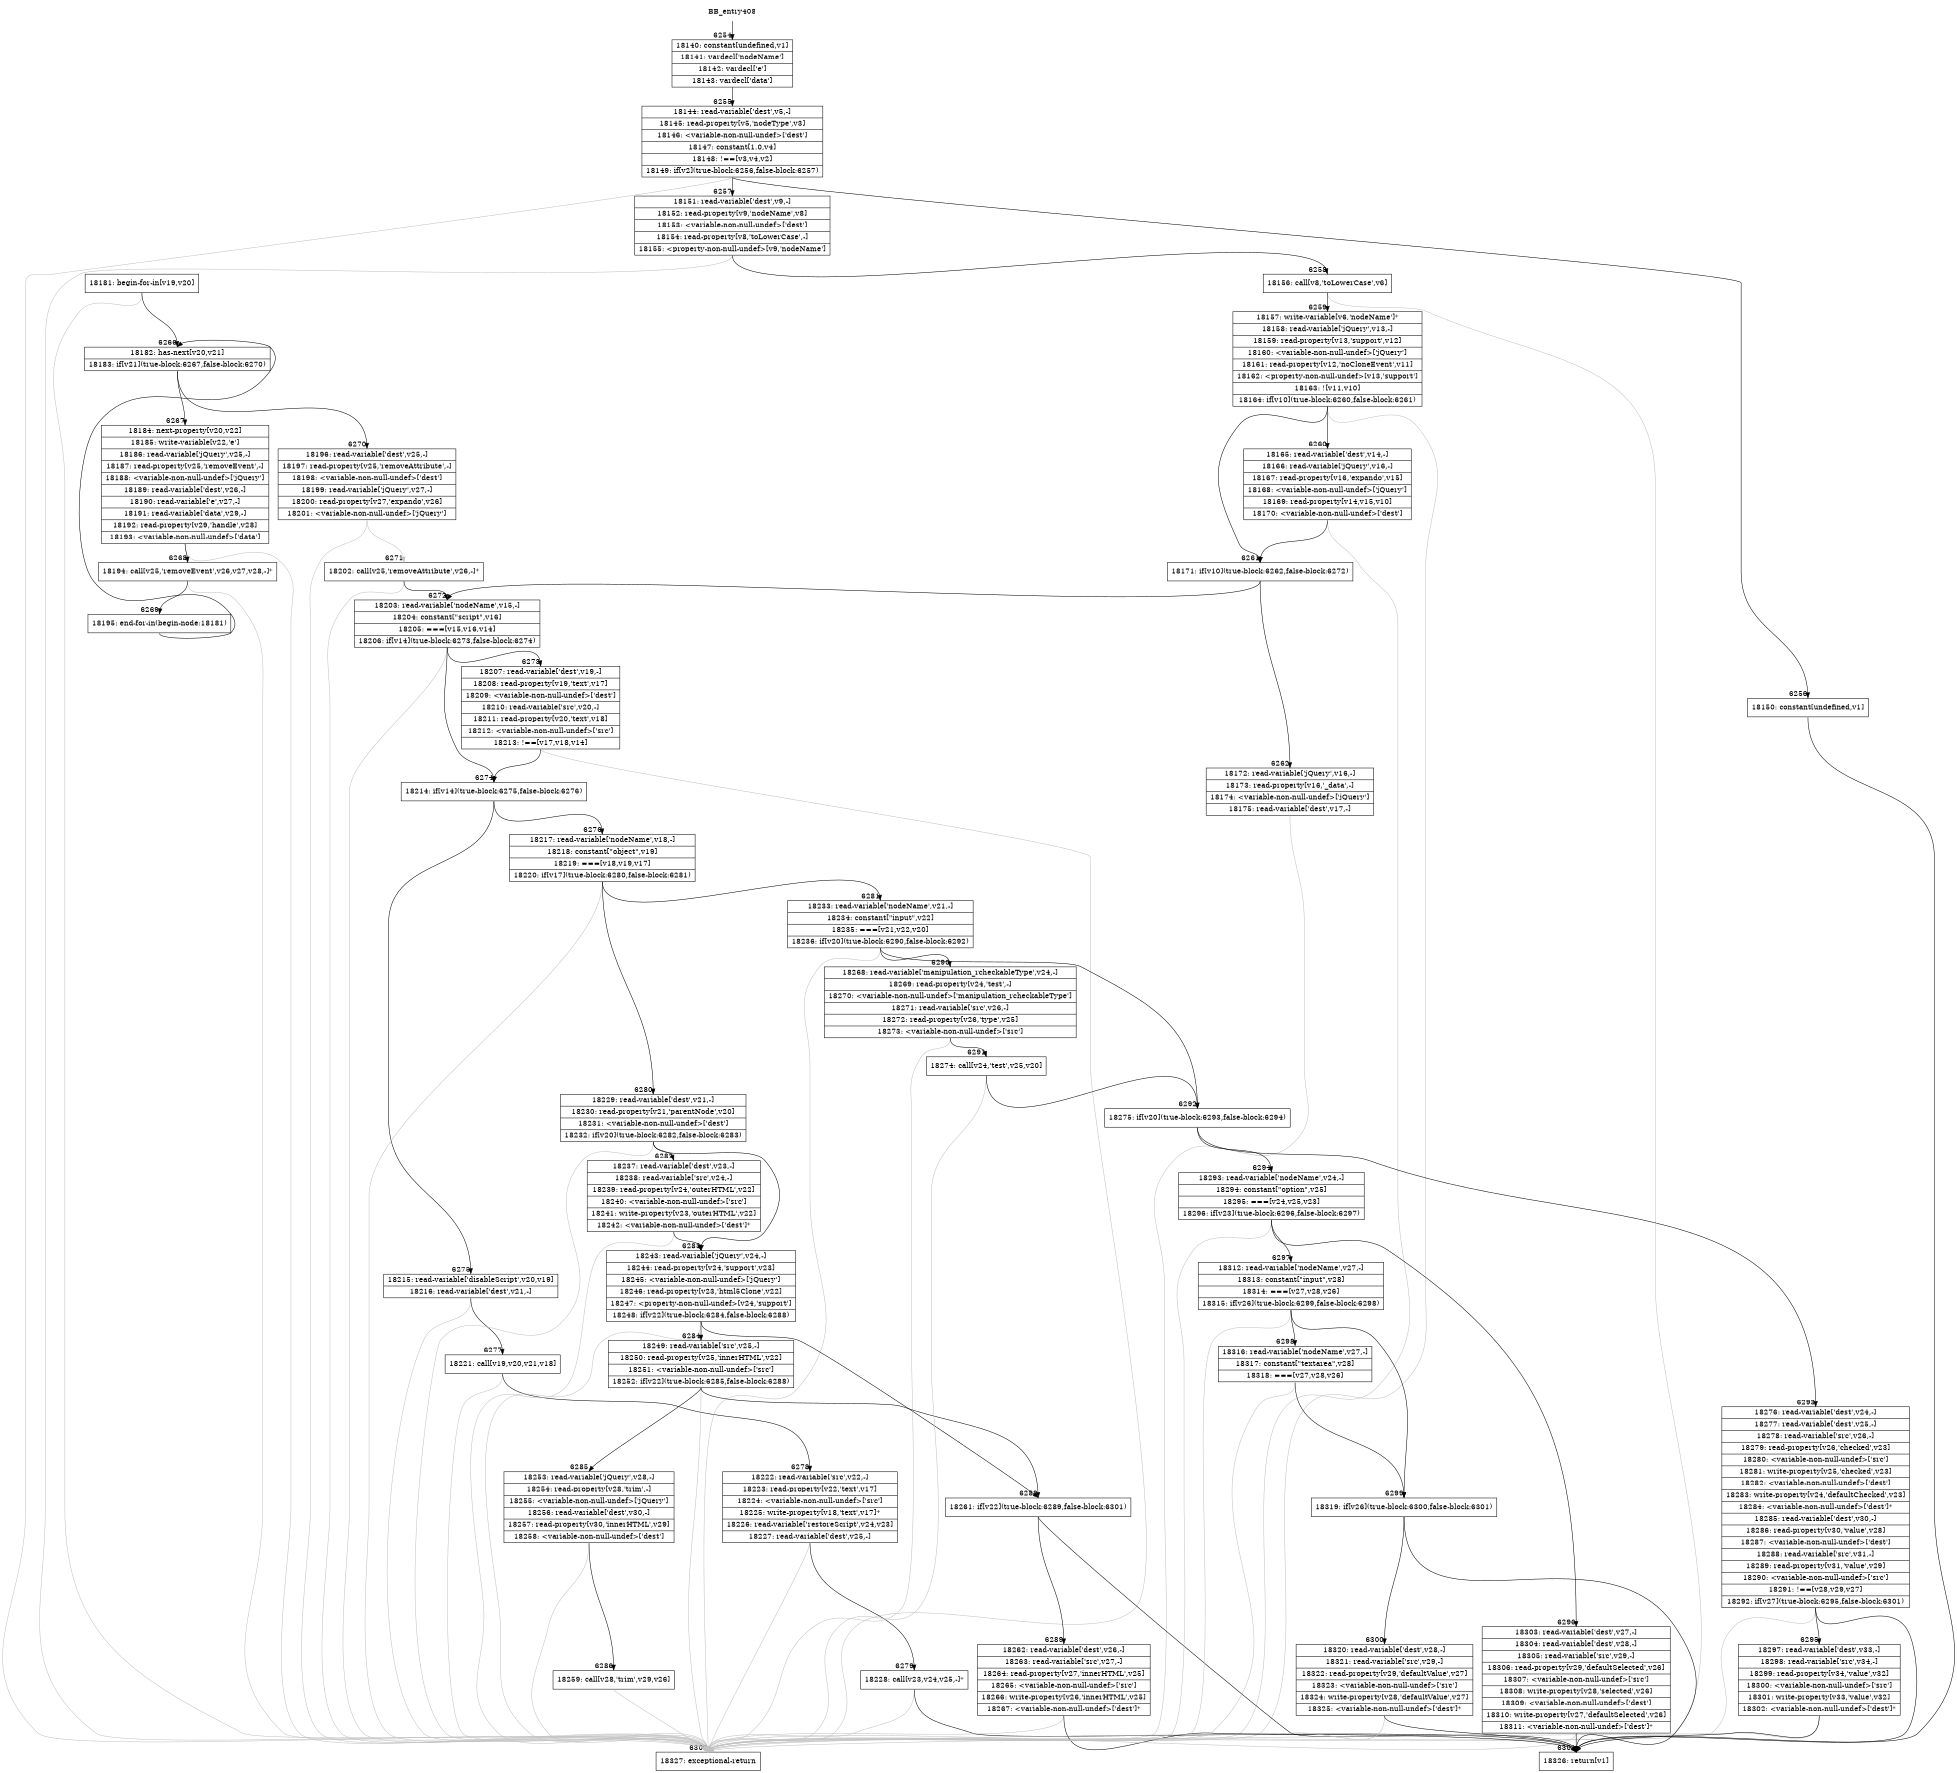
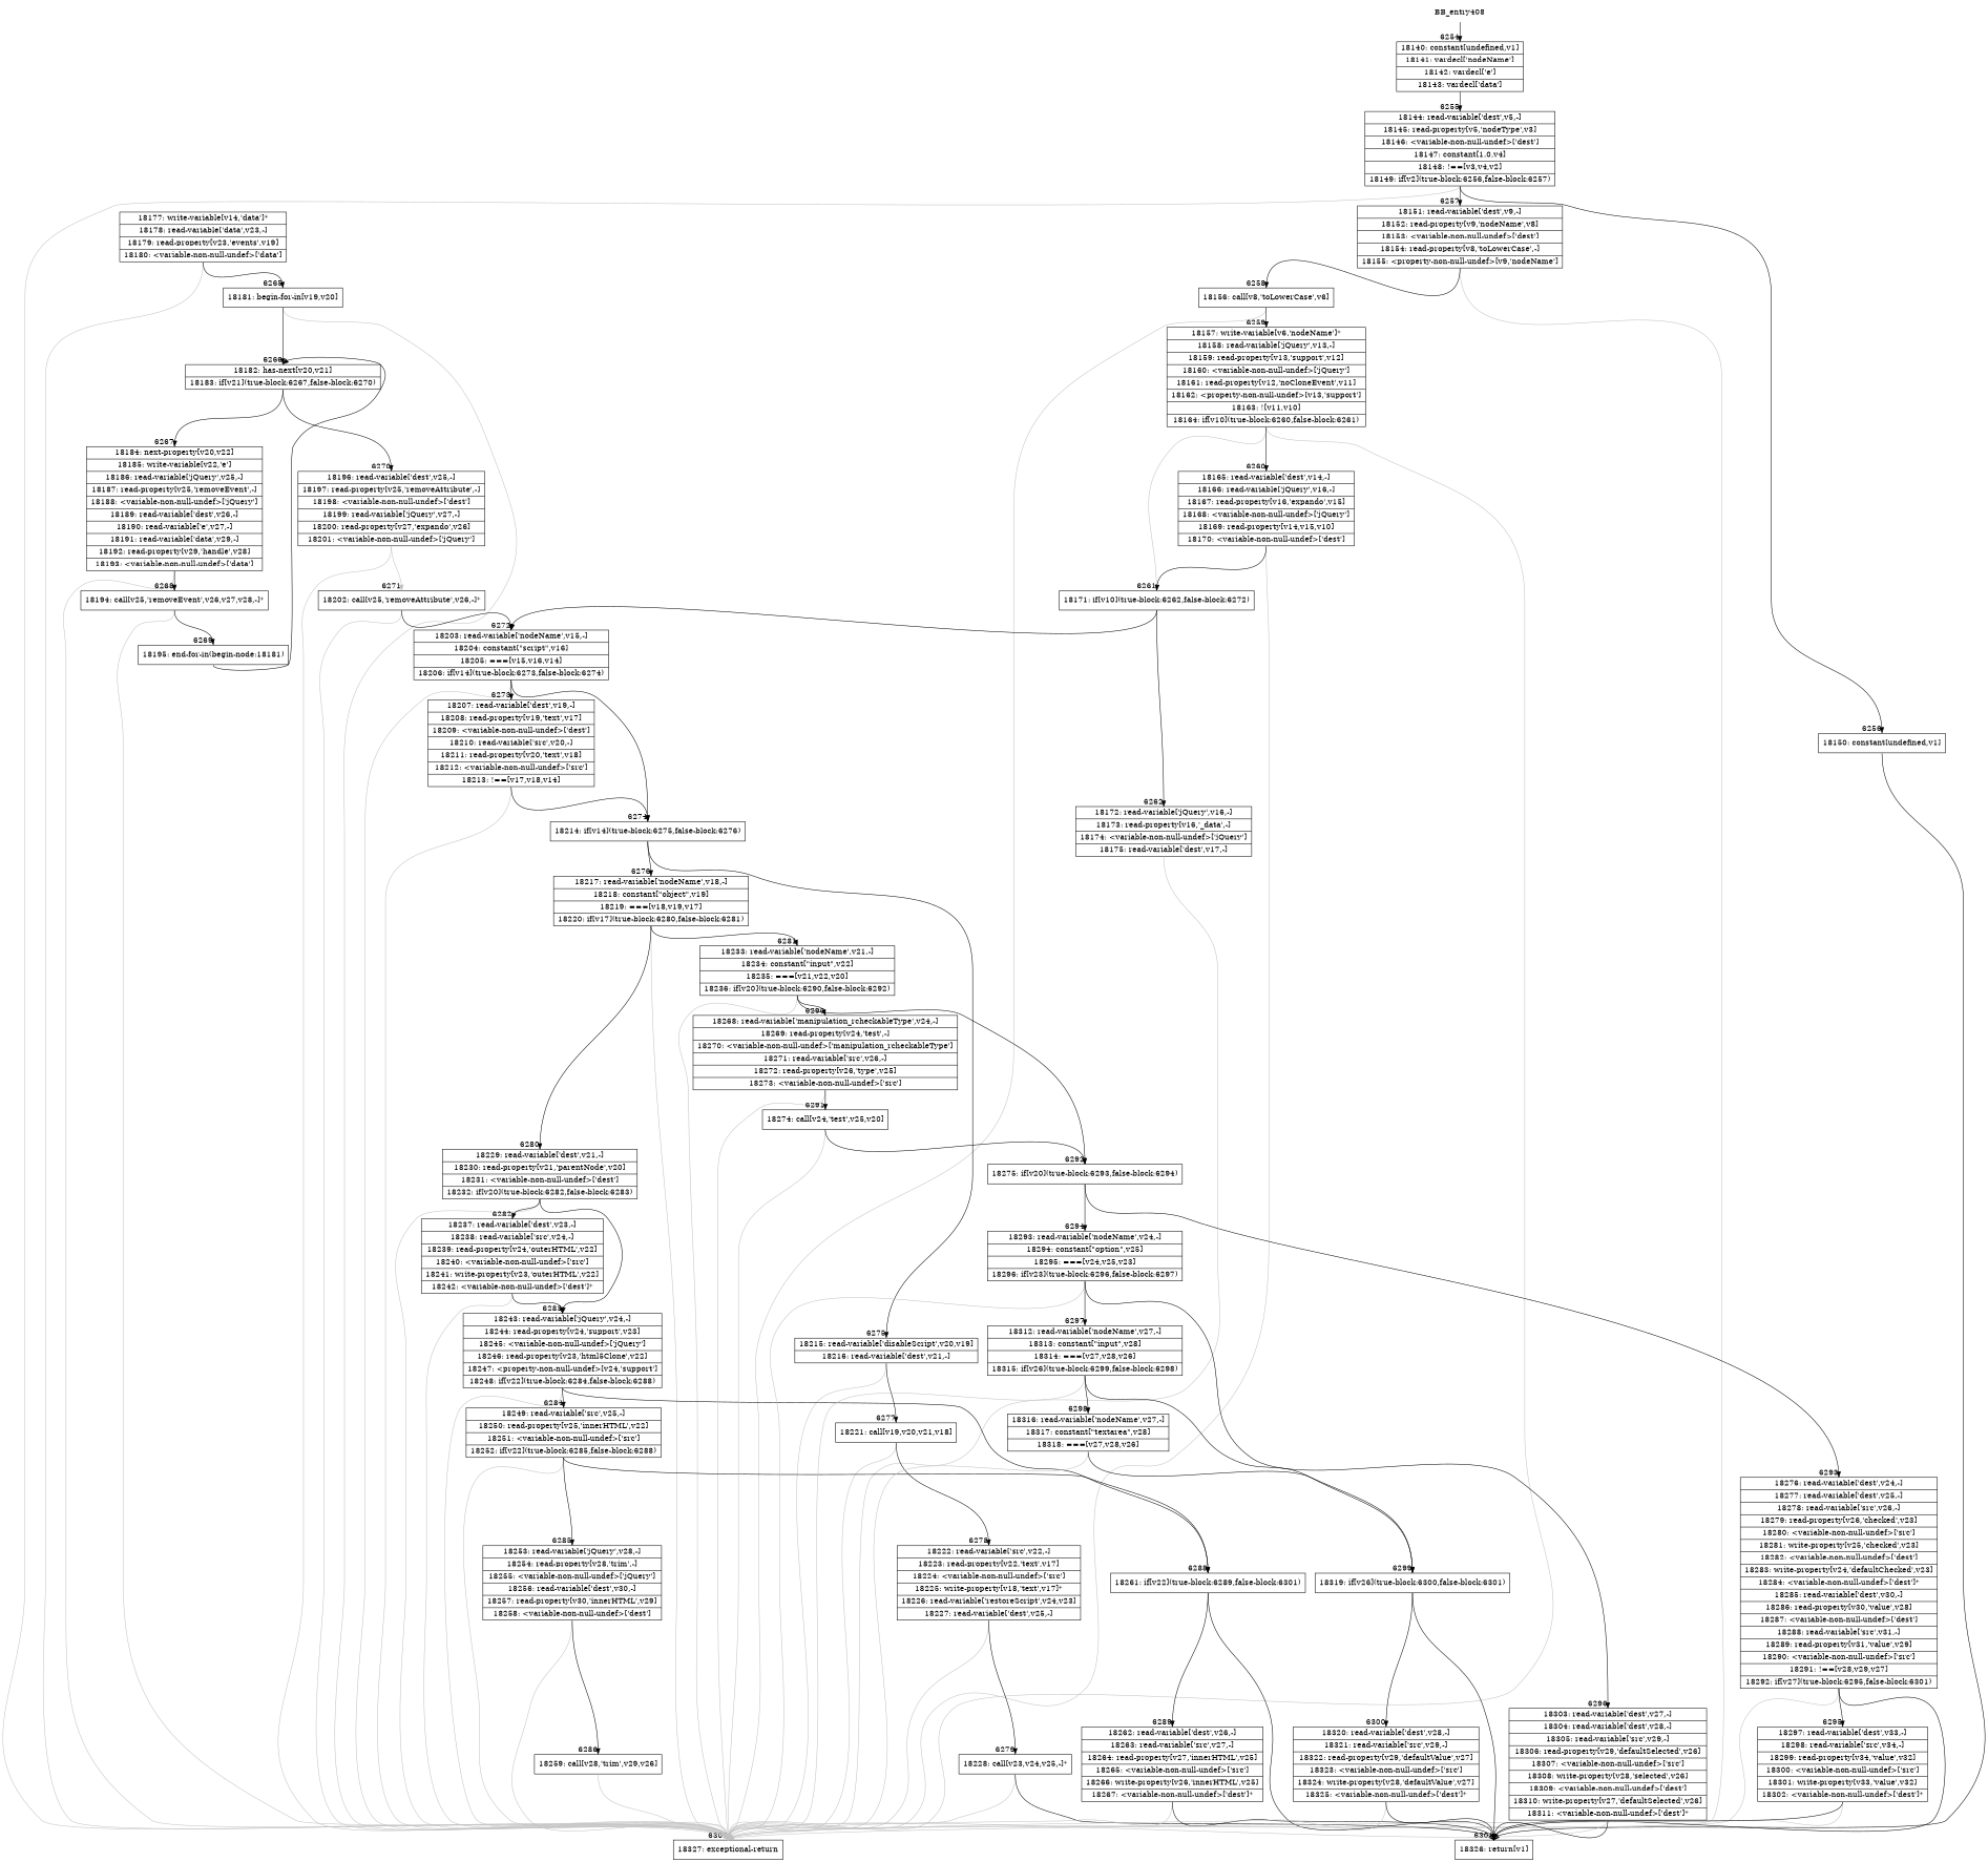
  digraph {
    rankdir=TD
    node [shape=record]
    edge [headport=n tailport=s]
    n1 [label=BB_entry408 shape=none]
    n2 [label="{18140: constant[undefined,v1]|18141: vardecl['nodeName']|18142: vardecl['e']|18143: vardecl['data']}"]
    n3 [label="{18144: read-variable['dest',v5,-]|18145: read-property[v5,'nodeType',v3]|18146: \<variable-non-null-undef\>['dest']|18147: constant[1.0,v4]|18148: !==[v3,v4,v2]|18149: if[v2](true-block:6256,false-block:6257)}"]
    n4 [label="{18150: constant[undefined,v1]}"]
    n5 [label="{18151: read-variable['dest',v9,-]|18152: read-property[v9,'nodeName',v8]|18153: \<variable-non-null-undef\>['dest']|18154: read-property[v8,'toLowerCase',-]|18155: \<property-non-null-undef\>[v9,'nodeName']}"]
    n6 [label="{18327: exceptional-return}"]
    n7 [label="{18326: return[v1]}"]
    n8 [label="{18156: call[v8,'toLowerCase',v6]}"]
    n9 [label="{18157: write-variable[v6,'nodeName']*|18158: read-variable['jQuery',v13,-]|18159: read-property[v13,'support',v12]|18160: \<variable-non-null-undef\>['jQuery']|18161: read-property[v12,'noCloneEvent',v11]|18162: \<property-non-null-undef\>[v13,'support']|18163: ![v11,v10]|18164: if[v10](true-block:6260,false-block:6261)}"]
    n10 [label="{18171: if[v10](true-block:6262,false-block:6272)}"]
    n11 [label="{18165: read-variable['dest',v14,-]|18166: read-variable['jQuery',v16,-]|18167: read-property[v16,'expando',v15]|18168: \<variable-non-null-undef\>['jQuery']|18169: read-property[v14,v15,v10]|18170: \<variable-non-null-undef\>['dest']}"]
    n12 [label="{18172: read-variable['jQuery',v16,-]|18173: read-property[v16,'_data',-]|18174: \<variable-non-null-undef\>['jQuery']|18175: read-variable['dest',v17,-]}"]
    n13 [label="{18203: read-variable['nodeName',v15,-]|18204: constant[\"script\",v16]|18205: ===[v15,v16,v14]|18206: if[v14](true-block:6273,false-block:6274)}"]
    n14 [label="{18214: if[v14](true-block:6275,false-block:6276)}"]
    n15 [label="{18207: read-variable['dest',v19,-]|18208: read-property[v19,'text',v17]|18209: \<variable-non-null-undef\>['dest']|18210: read-variable['src',v20,-]|18211: read-property[v20,'text',v18]|18212: \<variable-non-null-undef\>['src']|18213: !==[v17,v18,v14]}"]
    n16 [label="{18215: read-variable['disableScript',v20,v19]|18216: read-variable['dest',v21,-]}"]
    n17 [label="{18217: read-variable['nodeName',v18,-]|18218: constant[\"object\",v19]|18219: ===[v18,v19,v17]|18220: if[v17](true-block:6280,false-block:6281)}"]
+   n18 [label="{18177: write-variable[v14,'data']*|18178: read-variable['data',v23,-]|18179: read-property[v23,'events',v19]|18180: \<variable-non-null-undef\>['data']}"]
    n19 [label="{18181: begin-for-in[v19,v20]}"]
    n20 [label="{18182: has-next[v20,v21]|18183: if[v21](true-block:6267,false-block:6270)}"]
    n21 [label="{18184: next-property[v20,v22]|18185: write-variable[v22,'e']|18186: read-variable['jQuery',v25,-]|18187: read-property[v25,'removeEvent',-]|18188: \<variable-non-null-undef\>['jQuery']|18189: read-variable['dest',v26,-]|18190: read-variable['e',v27,-]|18191: read-variable['data',v29,-]|18192: read-property[v29,'handle',v28]|18193: \<variable-non-null-undef\>['data']}"]
    n22 [label="{18196: read-variable['dest',v25,-]|18197: read-property[v25,'removeAttribute',-]|18198: \<variable-non-null-undef\>['dest']|18199: read-variable['jQuery',v27,-]|18200: read-property[v27,'expando',v26]|18201: \<variable-non-null-undef\>['jQuery']}"]
    n23 [label="{18194: call[v25,'removeEvent',v26,v27,v28,-]*}"]
    n24 [label="{18202: call[v25,'removeAttribute',v26,-]*}"]
    n25 [label="{18195: end-for-in(begin-node:18181)}"]
    n26 [label="{18221: call[v19,v20,v21,v18]}"]
    n27 [label="{18229: read-variable['dest',v21,-]|18230: read-property[v21,'parentNode',v20]|18231: \<variable-non-null-undef\>['dest']|18232: if[v20](true-block:6282,false-block:6283)}"]
    n28 [label="{18233: read-variable['nodeName',v21,-]|18234: constant[\"input\",v22]|18235: ===[v21,v22,v20]|18236: if[v20](true-block:6290,false-block:6292)}"]
    n29 [label="{18222: read-variable['src',v22,-]|18223: read-property[v22,'text',v17]|18224: \<variable-non-null-undef\>['src']|18225: write-property[v18,'text',v17]*|18226: read-variable['restoreScript',v24,v23]|18227: read-variable['dest',v25,-]}"]
    n30 [label="{18237: read-variable['dest',v23,-]|18238: read-variable['src',v24,-]|18239: read-property[v24,'outerHTML',v22]|18240: \<variable-non-null-undef\>['src']|18241: write-property[v23,'outerHTML',v22]|18242: \<variable-non-null-undef\>['dest']*}"]
    n31 [label="{18243: read-variable['jQuery',v24,-]|18244: read-property[v24,'support',v23]|18245: \<variable-non-null-undef\>['jQuery']|18246: read-property[v23,'html5Clone',v22]|18247: \<property-non-null-undef\>[v24,'support']|18248: if[v22](true-block:6284,false-block:6288)}"]
    n32 [label="{18275: if[v20](true-block:6293,false-block:6294)}"]
    n33 [label="{18268: read-variable['manipulation_rcheckableType',v24,-]|18269: read-property[v24,'test',-]|18270: \<variable-non-null-undef\>['manipulation_rcheckableType']|18271: read-variable['src',v26,-]|18272: read-property[v26,'type',v25]|18273: \<variable-non-null-undef\>['src']}"]
    n34 [label="{18228: call[v23,v24,v25,-]*}"]
    n35 [label="{18261: if[v22](true-block:6289,false-block:6301)}"]
    n36 [label="{18249: read-variable['src',v25,-]|18250: read-property[v25,'innerHTML',v22]|18251: \<variable-non-null-undef\>['src']|18252: if[v22](true-block:6285,false-block:6288)}"]
    n37 [label="{18276: read-variable['dest',v24,-]|18277: read-variable['dest',v25,-]|18278: read-variable['src',v26,-]|18279: read-property[v26,'checked',v23]|18280: \<variable-non-null-undef\>['src']|18281: write-property[v25,'checked',v23]|18282: \<variable-non-null-undef\>['dest']|18283: write-property[v24,'defaultChecked',v23]|18284: \<variable-non-null-undef\>['dest']*|18285: read-variable['dest',v30,-]|18286: read-property[v30,'value',v28]|18287: \<variable-non-null-undef\>['dest']|18288: read-variable['src',v31,-]|18289: read-property[v31,'value',v29]|18290: \<variable-non-null-undef\>['src']|18291: !==[v28,v29,v27]|18292: if[v27](true-block:6295,false-block:6301)}"]
    n38 [label="{18293: read-variable['nodeName',v24,-]|18294: constant[\"option\",v25]|18295: ===[v24,v25,v23]|18296: if[v23](true-block:6296,false-block:6297)}"]
    n39 [label="{18274: call[v24,'test',v25,v20]}"]
    n40 [label="{18262: read-variable['dest',v26,-]|18263: read-variable['src',v27,-]|18264: read-property[v27,'innerHTML',v25]|18265: \<variable-non-null-undef\>['src']|18266: write-property[v26,'innerHTML',v25]|18267: \<variable-non-null-undef\>['dest']*}"]
    n41 [label="{18253: read-variable['jQuery',v28,-]|18254: read-property[v28,'trim',-]|18255: \<variable-non-null-undef\>['jQuery']|18256: read-variable['dest',v30,-]|18257: read-property[v30,'innerHTML',v29]|18258: \<variable-non-null-undef\>['dest']}"]
    n42 [label="{18297: read-variable['dest',v33,-]|18298: read-variable['src',v34,-]|18299: read-property[v34,'value',v32]|18300: \<variable-non-null-undef\>['src']|18301: write-property[v33,'value',v32]|18302: \<variable-non-null-undef\>['dest']*}"]
    n43 [label="{18303: read-variable['dest',v27,-]|18304: read-variable['dest',v28,-]|18305: read-variable['src',v29,-]|18306: read-property[v29,'defaultSelected',v26]|18307: \<variable-non-null-undef\>['src']|18308: write-property[v28,'selected',v26]|18309: \<variable-non-null-undef\>['dest']|18310: write-property[v27,'defaultSelected',v26]|18311: \<variable-non-null-undef\>['dest']*}"]
    n44 [label="{18312: read-variable['nodeName',v27,-]|18313: constant[\"input\",v28]|18314: ===[v27,v28,v26]|18315: if[v26](true-block:6299,false-block:6298)}"]
    n45 [label="{18259: call[v28,'trim',v29,v26]}"]
    n46 [label="{18319: if[v26](true-block:6300,false-block:6301)}"]
    n47 [label="{18316: read-variable['nodeName',v27,-]|18317: constant[\"textarea\",v28]|18318: ===[v27,v28,v26]}"]
    n48 [label="{18320: read-variable['dest',v28,-]|18321: read-variable['src',v29,-]|18322: read-property[v29,'defaultValue',v27]|18323: \<variable-non-null-undef\>['src']|18324: write-property[v28,'defaultValue',v27]|18325: \<variable-non-null-undef\>['dest']*}"]
    n1 -> n2 [headlabel="    6254"]
    n2 -> n3 [headlabel="      6255"]
    n3 -> n4 [headlabel="      6256"]
    n3 -> n5 [headlabel="      6257"]
    n3 -> n6 [color=gray headlabel="      6302"]
    n4 -> n7 [headlabel="      6301"]
    n5 -> n6 [color=gray]
    n5 -> n8 [headlabel="      6258"]
    n8 -> n6 [color=gray]
    n8 -> n9 [headlabel="      6259"]
    n9 -> n6 [color=gray]
-   n9 -> n10 [headlabel="      6261"]
+   n9 -> n10 [headlabel="      6261" color=gray]
    n9 -> n11 [headlabel="      6260"]
    n10 -> n12 [headlabel="      6262"]
    n10 -> n13 [headlabel="      6272"]
    n11 -> n6 [color=gray]
    n11 -> n10
    n12 -> n6 [color=gray]
    n13 -> n6 [color=gray]
    n13 -> n14 [headlabel="      6274"]
    n13 -> n15 [headlabel="      6273"]
    n14 -> n16 [headlabel="      6275"]
    n14 -> n17 [headlabel="      6276"]
    n15 -> n6 [color=gray]
    n15 -> n14
    n16 -> n6 [color=gray]
    n16 -> n26 [headlabel="      6277"]
    n17 -> n6 [color=gray]
    n17 -> n27 [headlabel="      6280"]
    n17 -> n28 [headlabel="      6281"]
+   n18 -> n6 [color=gray]
+   n18 -> n19 [headlabel="      6265"]
    n19 -> n6 [color=gray]
    n19 -> n20 [headlabel="      6266"]
    n20 -> n21 [headlabel="      6267"]
    n20 -> n22 [headlabel="      6270"]
    n21 -> n6 [color=gray]
    n21 -> n23 [headlabel="      6268"]
    n22 -> n6 [color=gray]
    n22 -> n24 [color=gray headlabel="      6271"]
    n23 -> n6 [color=gray]
    n23 -> n25 [headlabel="      6269"]
    n24 -> n6 [color=gray]
    n24 -> n13
    n25 -> n20
    n26 -> n6 [color=gray]
    n26 -> n29 [headlabel="      6278"]
    n27 -> n6 [color=gray]
    n27 -> n30 [headlabel="      6282"]
    n27 -> n31 [headlabel="      6283"]
    n28 -> n6 [color=gray]
    n28 -> n32 [headlabel="      6292"]
    n28 -> n33 [headlabel="      6290"]
    n29 -> n6 [color=gray]
    n29 -> n34 [headlabel="      6279"]
    n30 -> n6 [color=gray]
    n30 -> n31
    n31 -> n6 [color=gray]
    n31 -> n35 [headlabel="      6288"]
    n31 -> n36 [headlabel="      6284"]
    n32 -> n37 [headlabel="      6293"]
    n32 -> n38 [headlabel="      6294"]
    n33 -> n6 [color=gray]
    n33 -> n39 [headlabel="      6291"]
    n34 -> n6 [color=gray]
    n34 -> n7
    n35 -> n7
    n35 -> n40 [headlabel="      6289"]
    n36 -> n6 [color=gray]
    n36 -> n35
    n36 -> n41 [headlabel="      6285"]
    n37 -> n6 [color=gray]
    n37 -> n7
    n37 -> n42 [headlabel="      6295"]
    n38 -> n6 [color=gray]
    n38 -> n43 [headlabel="      6296"]
    n38 -> n44 [headlabel="      6297"]
    n39 -> n6 [color=gray]
    n39 -> n32
    n40 -> n6 [color=gray]
    n40 -> n7
    n41 -> n6 [color=gray]
    n41 -> n45 [headlabel="      6286"]
    n42 -> n6 [color=gray]
    n42 -> n7
    n43 -> n6 [color=gray]
    n43 -> n7
    n44 -> n6 [color=gray]
    n44 -> n46 [headlabel="      6299"]
    n44 -> n47 [headlabel="      6298"]
    n45 -> n6 [color=gray]
    n46 -> n7
    n46 -> n48 [headlabel="      6300"]
    n47 -> n6 [color=gray]
    n47 -> n46
    n48 -> n6 [color=gray]
    n48 -> n7
  }
